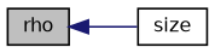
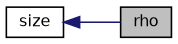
  digraph {
    rankdir=LR
    node [color=black fontname=Helvetica fontsize=10 shape=record]
    n1 [fillcolor=grey75 fontcolor=black height=0.2 label=rho style=filled width=0.4]
    n2 [height=0.2 label=size width=0.4]
-   n1 -> n2 [color=midnightblue dir=back fontname=Helvetica fontsize=10 labelfontname=Helvetica labelfontsize=10 style=solid]
+   n2 -> n1 [color=midnightblue dir=back fontname=Helvetica fontsize=10 labelfontname=Helvetica labelfontsize=10 style=solid]
  }
